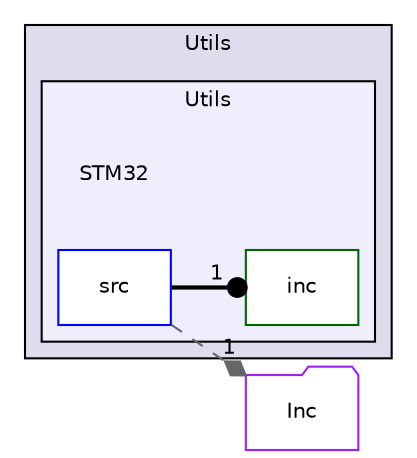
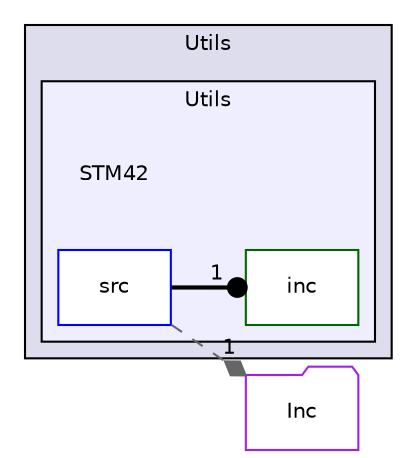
  digraph {
    compound=true
    rankdir=LR
    node [fontname=Helvetica fontsize=10 shape=box color=purple]
    edge [headlabel=1 labeldistance=1.5 labelfontname=Helvetica labelfontsize=10]
-   n1 [label=STM32 shape=plaintext]
+   n1 [label=STM42 shape=plaintext]
    n2 [color=darkgreen fillcolor=white label=inc style=filled]
    n3 [color=blue fillcolor=white label=src style=filled]
    n4 [label=Inc shape=folder]
    subgraph cluster_1 {
      bgcolor="#ddddee"
      fontname=Helvetica
      fontsize=10
      label=Utils
      pencolor=black
      subgraph cluster_2 {
        bgcolor="#eeeeff"
        fontname=Helvetica
        fontsize=10
        pencolor=black
        n1
        n2
        n3
      }
    }
    n3 -> n2 [color=black style=bold arrowhead=dot]
    n3 -> n4 [color=gray40 style=dashed arrowhead=diamond]
  }
